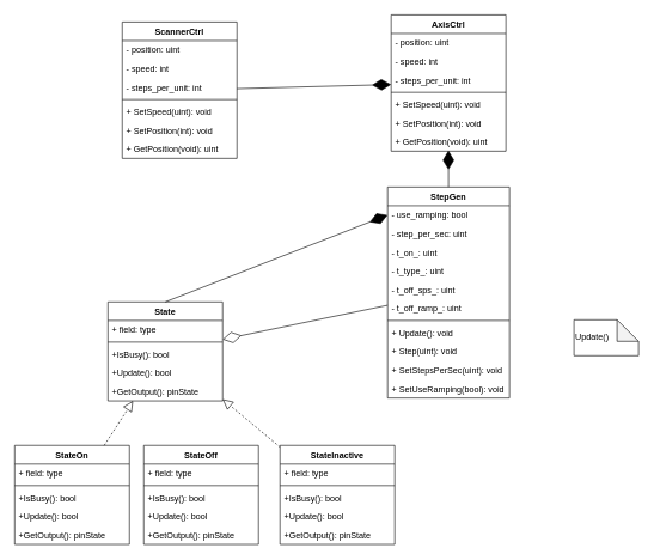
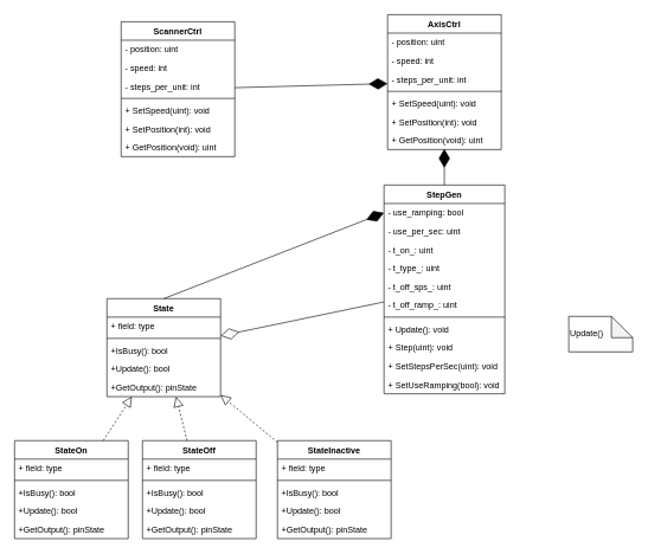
  <mxCell id="0" />
  <mxCell id="1" parent="0" />
  <mxCell id="2" value="AxisCtrl" style="swimlane;fontStyle=1;align=center;verticalAlign=top;childLayout=stackLayout;horizontal=1;startSize=26;horizontalStack=0;resizeParent=1;resizeParentMax=0;resizeLast=0;collapsible=1;marginBottom=0;" parent="1" vertex="1"><mxGeometry x="545" y="20" width="160" height="190" as="geometry" /></mxCell>
  <mxCell id="3" value="- position: uint" style="text;strokeColor=none;fillColor=none;align=left;verticalAlign=top;spacingLeft=4;spacingRight=4;overflow=hidden;rotatable=0;points=[[0,0.5],[1,0.5]];portConstraint=eastwest;" parent="2" vertex="1"><mxGeometry y="26" width="160" height="26" as="geometry" /></mxCell>
  <mxCell id="4" value="- speed: int" style="text;strokeColor=none;fillColor=none;align=left;verticalAlign=top;spacingLeft=4;spacingRight=4;overflow=hidden;rotatable=0;points=[[0,0.5],[1,0.5]];portConstraint=eastwest;" parent="2" vertex="1"><mxGeometry y="52" width="160" height="26" as="geometry" /></mxCell>
  <mxCell id="5" value="- steps_per_unit: int" style="text;strokeColor=none;fillColor=none;align=left;verticalAlign=top;spacingLeft=4;spacingRight=4;overflow=hidden;rotatable=0;points=[[0,0.5],[1,0.5]];portConstraint=eastwest;" parent="2" vertex="1"><mxGeometry y="78" width="160" height="26" as="geometry" /></mxCell>
  <mxCell id="6" value="" style="line;strokeWidth=1;fillColor=none;align=left;verticalAlign=middle;spacingTop=-1;spacingLeft=3;spacingRight=3;rotatable=0;labelPosition=right;points=[];portConstraint=eastwest;" parent="2" vertex="1"><mxGeometry y="104" width="160" height="8" as="geometry" /></mxCell>
  <mxCell id="7" value="+ SetSpeed(uint): void" style="text;strokeColor=none;fillColor=none;align=left;verticalAlign=top;spacingLeft=4;spacingRight=4;overflow=hidden;rotatable=0;points=[[0,0.5],[1,0.5]];portConstraint=eastwest;" parent="2" vertex="1"><mxGeometry y="112" width="160" height="26" as="geometry" /></mxCell>
  <mxCell id="8" value="+ SetPosition(int): void" style="text;strokeColor=none;fillColor=none;align=left;verticalAlign=top;spacingLeft=4;spacingRight=4;overflow=hidden;rotatable=0;points=[[0,0.5],[1,0.5]];portConstraint=eastwest;" parent="2" vertex="1"><mxGeometry y="138" width="160" height="26" as="geometry" /></mxCell>
  <mxCell id="9" value="+ GetPosition(void): uint" style="text;strokeColor=none;fillColor=none;align=left;verticalAlign=top;spacingLeft=4;spacingRight=4;overflow=hidden;rotatable=0;points=[[0,0.5],[1,0.5]];portConstraint=eastwest;" parent="2" vertex="1"><mxGeometry y="164" width="160" height="26" as="geometry" /></mxCell>
  <mxCell id="10" value="StepGen" style="swimlane;fontStyle=1;align=center;verticalAlign=top;childLayout=stackLayout;horizontal=1;startSize=26;horizontalStack=0;resizeParent=1;resizeParentMax=0;resizeLast=0;collapsible=1;marginBottom=0;" parent="1" vertex="1"><mxGeometry x="540" y="260" width="170" height="294" as="geometry" /></mxCell>
  <mxCell id="11" value="- use_ramping: bool" style="text;strokeColor=none;fillColor=none;align=left;verticalAlign=top;spacingLeft=4;spacingRight=4;overflow=hidden;rotatable=0;points=[[0,0.5],[1,0.5]];portConstraint=eastwest;" parent="10" vertex="1"><mxGeometry y="26" width="170" height="26" as="geometry" /></mxCell>
- <mxCell id="12" value="- step_per_sec: uint" style="text;strokeColor=none;fillColor=none;align=left;verticalAlign=top;spacingLeft=4;spacingRight=4;overflow=hidden;rotatable=0;points=[[0,0.5],[1,0.5]];portConstraint=eastwest;" parent="10" vertex="1"><mxGeometry y="52" width="170" height="26" as="geometry" /></mxCell>
+ <mxCell id="12" value="- use_per_sec: uint" style="text;strokeColor=none;fillColor=none;align=left;verticalAlign=top;spacingLeft=4;spacingRight=4;overflow=hidden;rotatable=0;points=[[0,0.5],[1,0.5]];portConstraint=eastwest;" parent="10" vertex="1"><mxGeometry y="52" width="170" height="26" as="geometry" /></mxCell>
  <mxCell id="13" value="- t_on_: uint" style="text;strokeColor=none;fillColor=none;align=left;verticalAlign=top;spacingLeft=4;spacingRight=4;overflow=hidden;rotatable=0;points=[[0,0.5],[1,0.5]];portConstraint=eastwest;" parent="10" vertex="1"><mxGeometry y="78" width="170" height="26" as="geometry" /></mxCell>
  <mxCell id="14" value="- t_type_: uint" style="text;strokeColor=none;fillColor=none;align=left;verticalAlign=top;spacingLeft=4;spacingRight=4;overflow=hidden;rotatable=0;points=[[0,0.5],[1,0.5]];portConstraint=eastwest;" parent="10" vertex="1"><mxGeometry y="104" width="170" height="26" as="geometry" /></mxCell>
  <mxCell id="15" value="- t_off_sps_: uint" style="text;strokeColor=none;fillColor=none;align=left;verticalAlign=top;spacingLeft=4;spacingRight=4;overflow=hidden;rotatable=0;points=[[0,0.5],[1,0.5]];portConstraint=eastwest;" parent="10" vertex="1"><mxGeometry y="130" width="170" height="26" as="geometry" /></mxCell>
  <mxCell id="16" value="- t_off_ramp_: uint" style="text;strokeColor=none;fillColor=none;align=left;verticalAlign=top;spacingLeft=4;spacingRight=4;overflow=hidden;rotatable=0;points=[[0,0.5],[1,0.5]];portConstraint=eastwest;" parent="10" vertex="1"><mxGeometry y="156" width="170" height="26" as="geometry" /></mxCell>
  <mxCell id="17" value="" style="line;strokeWidth=1;fillColor=none;align=left;verticalAlign=middle;spacingTop=-1;spacingLeft=3;spacingRight=3;rotatable=0;labelPosition=right;points=[];portConstraint=eastwest;" parent="10" vertex="1"><mxGeometry y="182" width="170" height="8" as="geometry" /></mxCell>
  <mxCell id="18" value="+ Update(): void" style="text;strokeColor=none;fillColor=none;align=left;verticalAlign=top;spacingLeft=4;spacingRight=4;overflow=hidden;rotatable=0;points=[[0,0.5],[1,0.5]];portConstraint=eastwest;" parent="10" vertex="1"><mxGeometry y="190" width="170" height="26" as="geometry" /></mxCell>
  <mxCell id="19" value="+ Step(uint): void" style="text;strokeColor=none;fillColor=none;align=left;verticalAlign=top;spacingLeft=4;spacingRight=4;overflow=hidden;rotatable=0;points=[[0,0.5],[1,0.5]];portConstraint=eastwest;" parent="10" vertex="1"><mxGeometry y="216" width="170" height="26" as="geometry" /></mxCell>
  <mxCell id="20" value="+ SetStepsPerSec(uint): void" style="text;strokeColor=none;fillColor=none;align=left;verticalAlign=top;spacingLeft=4;spacingRight=4;overflow=hidden;rotatable=0;points=[[0,0.5],[1,0.5]];portConstraint=eastwest;" parent="10" vertex="1"><mxGeometry y="242" width="170" height="26" as="geometry" /></mxCell>
  <mxCell id="21" value="+ SetUseRamping(bool): void" style="text;strokeColor=none;fillColor=none;align=left;verticalAlign=top;spacingLeft=4;spacingRight=4;overflow=hidden;rotatable=0;points=[[0,0.5],[1,0.5]];portConstraint=eastwest;" parent="10" vertex="1"><mxGeometry y="268" width="170" height="26" as="geometry" /></mxCell>
  <mxCell id="22" value="" style="endArrow=diamondThin;endFill=1;endSize=24;html=1;rounded=0;entryX=0.499;entryY=0.962;entryDx=0;entryDy=0;entryPerimeter=0;" parent="1" source="10" target="9" edge="1"><mxGeometry width="160" relative="1" as="geometry"><mxPoint x="890" y="240" as="sourcePoint" /><mxPoint x="1050" y="240" as="targetPoint" /></mxGeometry></mxCell>
  <mxCell id="23" value="State" style="swimlane;fontStyle=1;align=center;verticalAlign=top;childLayout=stackLayout;horizontal=1;startSize=26;horizontalStack=0;resizeParent=1;resizeParentMax=0;resizeLast=0;collapsible=1;marginBottom=0;" parent="1" vertex="1"><mxGeometry x="150" y="420" width="160" height="138" as="geometry" /></mxCell>
  <mxCell id="24" value="+ field: type" style="text;strokeColor=none;fillColor=none;align=left;verticalAlign=top;spacingLeft=4;spacingRight=4;overflow=hidden;rotatable=0;points=[[0,0.5],[1,0.5]];portConstraint=eastwest;" parent="23" vertex="1"><mxGeometry y="26" width="160" height="26" as="geometry" /></mxCell>
  <mxCell id="25" value="" style="line;strokeWidth=1;fillColor=none;align=left;verticalAlign=middle;spacingTop=-1;spacingLeft=3;spacingRight=3;rotatable=0;labelPosition=right;points=[];portConstraint=eastwest;" parent="23" vertex="1"><mxGeometry y="52" width="160" height="8" as="geometry" /></mxCell>
  <mxCell id="26" value="+IsBusy(): bool" style="text;strokeColor=none;fillColor=none;align=left;verticalAlign=top;spacingLeft=4;spacingRight=4;overflow=hidden;rotatable=0;points=[[0,0.5],[1,0.5]];portConstraint=eastwest;" parent="23" vertex="1"><mxGeometry y="60" width="160" height="26" as="geometry" /></mxCell>
  <mxCell id="27" value="+Update(): bool" style="text;strokeColor=none;fillColor=none;align=left;verticalAlign=top;spacingLeft=4;spacingRight=4;overflow=hidden;rotatable=0;points=[[0,0.5],[1,0.5]];portConstraint=eastwest;" parent="23" vertex="1"><mxGeometry y="86" width="160" height="26" as="geometry" /></mxCell>
  <mxCell id="28" value="+GetOutput(): pinState" style="text;strokeColor=none;fillColor=none;align=left;verticalAlign=top;spacingLeft=4;spacingRight=4;overflow=hidden;rotatable=0;points=[[0,0.5],[1,0.5]];portConstraint=eastwest;" parent="23" vertex="1"><mxGeometry y="112" width="160" height="26" as="geometry" /></mxCell>
  <mxCell id="29" value="" style="endArrow=diamondThin;endFill=0;endSize=24;html=1;rounded=0;" parent="1" source="10" target="23" edge="1"><mxGeometry width="160" relative="1" as="geometry"><mxPoint x="430" y="470" as="sourcePoint" /><mxPoint x="590" y="470" as="targetPoint" /></mxGeometry></mxCell>
  <mxCell id="30" value="" style="endArrow=diamondThin;endFill=1;endSize=24;html=1;rounded=0;exitX=0.5;exitY=0;exitDx=0;exitDy=0;entryX=0;entryY=0.5;entryDx=0;entryDy=0;" parent="1" source="23" target="11" edge="1"><mxGeometry width="160" relative="1" as="geometry"><mxPoint x="430" y="470" as="sourcePoint" /><mxPoint x="590" y="470" as="targetPoint" /></mxGeometry></mxCell>
  <mxCell id="31" value="StateInactive" style="swimlane;fontStyle=1;align=center;verticalAlign=top;childLayout=stackLayout;horizontal=1;startSize=26;horizontalStack=0;resizeParent=1;resizeParentMax=0;resizeLast=0;collapsible=1;marginBottom=0;" parent="1" vertex="1"><mxGeometry x="390" y="620" width="160" height="138" as="geometry" /></mxCell>
  <mxCell id="32" value="+ field: type" style="text;strokeColor=none;fillColor=none;align=left;verticalAlign=top;spacingLeft=4;spacingRight=4;overflow=hidden;rotatable=0;points=[[0,0.5],[1,0.5]];portConstraint=eastwest;" parent="31" vertex="1"><mxGeometry y="26" width="160" height="26" as="geometry" /></mxCell>
  <mxCell id="33" value="" style="line;strokeWidth=1;fillColor=none;align=left;verticalAlign=middle;spacingTop=-1;spacingLeft=3;spacingRight=3;rotatable=0;labelPosition=right;points=[];portConstraint=eastwest;" parent="31" vertex="1"><mxGeometry y="52" width="160" height="8" as="geometry" /></mxCell>
  <mxCell id="34" value="+IsBusy(): bool" style="text;strokeColor=none;fillColor=none;align=left;verticalAlign=top;spacingLeft=4;spacingRight=4;overflow=hidden;rotatable=0;points=[[0,0.5],[1,0.5]];portConstraint=eastwest;" parent="31" vertex="1"><mxGeometry y="60" width="160" height="26" as="geometry" /></mxCell>
  <mxCell id="35" value="+Update(): bool" style="text;strokeColor=none;fillColor=none;align=left;verticalAlign=top;spacingLeft=4;spacingRight=4;overflow=hidden;rotatable=0;points=[[0,0.5],[1,0.5]];portConstraint=eastwest;" parent="31" vertex="1"><mxGeometry y="86" width="160" height="26" as="geometry" /></mxCell>
  <mxCell id="36" value="+GetOutput(): pinState" style="text;strokeColor=none;fillColor=none;align=left;verticalAlign=top;spacingLeft=4;spacingRight=4;overflow=hidden;rotatable=0;points=[[0,0.5],[1,0.5]];portConstraint=eastwest;" parent="31" vertex="1"><mxGeometry y="112" width="160" height="26" as="geometry" /></mxCell>
  <mxCell id="37" value="StateOff" style="swimlane;fontStyle=1;align=center;verticalAlign=top;childLayout=stackLayout;horizontal=1;startSize=26;horizontalStack=0;resizeParent=1;resizeParentMax=0;resizeLast=0;collapsible=1;marginBottom=0;" parent="1" vertex="1"><mxGeometry x="200" y="620" width="160" height="138" as="geometry" /></mxCell>
  <mxCell id="38" value="+ field: type" style="text;strokeColor=none;fillColor=none;align=left;verticalAlign=top;spacingLeft=4;spacingRight=4;overflow=hidden;rotatable=0;points=[[0,0.5],[1,0.5]];portConstraint=eastwest;" parent="37" vertex="1"><mxGeometry y="26" width="160" height="26" as="geometry" /></mxCell>
  <mxCell id="39" value="" style="line;strokeWidth=1;fillColor=none;align=left;verticalAlign=middle;spacingTop=-1;spacingLeft=3;spacingRight=3;rotatable=0;labelPosition=right;points=[];portConstraint=eastwest;" parent="37" vertex="1"><mxGeometry y="52" width="160" height="8" as="geometry" /></mxCell>
  <mxCell id="40" value="+IsBusy(): bool" style="text;strokeColor=none;fillColor=none;align=left;verticalAlign=top;spacingLeft=4;spacingRight=4;overflow=hidden;rotatable=0;points=[[0,0.5],[1,0.5]];portConstraint=eastwest;" parent="37" vertex="1"><mxGeometry y="60" width="160" height="26" as="geometry" /></mxCell>
  <mxCell id="41" value="+Update(): bool" style="text;strokeColor=none;fillColor=none;align=left;verticalAlign=top;spacingLeft=4;spacingRight=4;overflow=hidden;rotatable=0;points=[[0,0.5],[1,0.5]];portConstraint=eastwest;" parent="37" vertex="1"><mxGeometry y="86" width="160" height="26" as="geometry" /></mxCell>
  <mxCell id="42" value="+GetOutput(): pinState" style="text;strokeColor=none;fillColor=none;align=left;verticalAlign=top;spacingLeft=4;spacingRight=4;overflow=hidden;rotatable=0;points=[[0,0.5],[1,0.5]];portConstraint=eastwest;" parent="37" vertex="1"><mxGeometry y="112" width="160" height="26" as="geometry" /></mxCell>
  <mxCell id="43" value="StateOn" style="swimlane;fontStyle=1;align=center;verticalAlign=top;childLayout=stackLayout;horizontal=1;startSize=26;horizontalStack=0;resizeParent=1;resizeParentMax=0;resizeLast=0;collapsible=1;marginBottom=0;" parent="1" vertex="1"><mxGeometry x="20" y="620" width="160" height="138" as="geometry" /></mxCell>
  <mxCell id="44" value="+ field: type" style="text;strokeColor=none;fillColor=none;align=left;verticalAlign=top;spacingLeft=4;spacingRight=4;overflow=hidden;rotatable=0;points=[[0,0.5],[1,0.5]];portConstraint=eastwest;" parent="43" vertex="1"><mxGeometry y="26" width="160" height="26" as="geometry" /></mxCell>
  <mxCell id="45" value="" style="line;strokeWidth=1;fillColor=none;align=left;verticalAlign=middle;spacingTop=-1;spacingLeft=3;spacingRight=3;rotatable=0;labelPosition=right;points=[];portConstraint=eastwest;" parent="43" vertex="1"><mxGeometry y="52" width="160" height="8" as="geometry" /></mxCell>
  <mxCell id="46" value="+IsBusy(): bool" style="text;strokeColor=none;fillColor=none;align=left;verticalAlign=top;spacingLeft=4;spacingRight=4;overflow=hidden;rotatable=0;points=[[0,0.5],[1,0.5]];portConstraint=eastwest;" parent="43" vertex="1"><mxGeometry y="60" width="160" height="26" as="geometry" /></mxCell>
  <mxCell id="47" value="+Update(): bool" style="text;strokeColor=none;fillColor=none;align=left;verticalAlign=top;spacingLeft=4;spacingRight=4;overflow=hidden;rotatable=0;points=[[0,0.5],[1,0.5]];portConstraint=eastwest;" parent="43" vertex="1"><mxGeometry y="86" width="160" height="26" as="geometry" /></mxCell>
  <mxCell id="48" value="+GetOutput(): pinState" style="text;strokeColor=none;fillColor=none;align=left;verticalAlign=top;spacingLeft=4;spacingRight=4;overflow=hidden;rotatable=0;points=[[0,0.5],[1,0.5]];portConstraint=eastwest;" parent="43" vertex="1"><mxGeometry y="112" width="160" height="26" as="geometry" /></mxCell>
  <mxCell id="49" value="" style="endArrow=block;dashed=1;endFill=0;endSize=12;html=1;rounded=0;" parent="1" source="43" target="23" edge="1"><mxGeometry width="160" relative="1" as="geometry"><mxPoint x="430" y="470" as="sourcePoint" /><mxPoint x="590" y="470" as="targetPoint" /></mxGeometry></mxCell>
+ <mxCell id="50" value="" style="endArrow=block;dashed=1;endFill=0;endSize=12;html=1;rounded=0;" parent="1" source="37" target="23" edge="1"><mxGeometry width="160" relative="1" as="geometry"><mxPoint x="110" y="630" as="sourcePoint" /><mxPoint x="260" y="570" as="targetPoint" /></mxGeometry></mxCell>
  <mxCell id="51" value="" style="endArrow=block;dashed=1;endFill=0;endSize=12;html=1;rounded=0;" parent="1" source="31" target="23" edge="1"><mxGeometry width="160" relative="1" as="geometry"><mxPoint x="120" y="640" as="sourcePoint" /><mxPoint x="340" y="580" as="targetPoint" /></mxGeometry></mxCell>
  <mxCell id="52" value="Update()" style="shape=note;whiteSpace=wrap;html=1;backgroundOutline=1;darkOpacity=0.05;align=left;" parent="1" vertex="1"><mxGeometry x="800" y="445" width="90" height="50" as="geometry" /></mxCell>
  <mxCell id="53" value="ScannerCtrl" style="swimlane;fontStyle=1;align=center;verticalAlign=top;childLayout=stackLayout;horizontal=1;startSize=26;horizontalStack=0;resizeParent=1;resizeParentMax=0;resizeLast=0;collapsible=1;marginBottom=0;" vertex="1" parent="1"><mxGeometry x="170" y="30" width="160" height="190" as="geometry" /></mxCell>
  <mxCell id="54" value="- position: uint" style="text;strokeColor=none;fillColor=none;align=left;verticalAlign=top;spacingLeft=4;spacingRight=4;overflow=hidden;rotatable=0;points=[[0,0.5],[1,0.5]];portConstraint=eastwest;" vertex="1" parent="53"><mxGeometry y="26" width="160" height="26" as="geometry" /></mxCell>
  <mxCell id="55" value="- speed: int" style="text;strokeColor=none;fillColor=none;align=left;verticalAlign=top;spacingLeft=4;spacingRight=4;overflow=hidden;rotatable=0;points=[[0,0.5],[1,0.5]];portConstraint=eastwest;" vertex="1" parent="53"><mxGeometry y="52" width="160" height="26" as="geometry" /></mxCell>
  <mxCell id="56" value="- steps_per_unit: int" style="text;strokeColor=none;fillColor=none;align=left;verticalAlign=top;spacingLeft=4;spacingRight=4;overflow=hidden;rotatable=0;points=[[0,0.5],[1,0.5]];portConstraint=eastwest;" vertex="1" parent="53"><mxGeometry y="78" width="160" height="26" as="geometry" /></mxCell>
  <mxCell id="57" value="" style="line;strokeWidth=1;fillColor=none;align=left;verticalAlign=middle;spacingTop=-1;spacingLeft=3;spacingRight=3;rotatable=0;labelPosition=right;points=[];portConstraint=eastwest;" vertex="1" parent="53"><mxGeometry y="104" width="160" height="8" as="geometry" /></mxCell>
  <mxCell id="58" value="+ SetSpeed(uint): void" style="text;strokeColor=none;fillColor=none;align=left;verticalAlign=top;spacingLeft=4;spacingRight=4;overflow=hidden;rotatable=0;points=[[0,0.5],[1,0.5]];portConstraint=eastwest;" vertex="1" parent="53"><mxGeometry y="112" width="160" height="26" as="geometry" /></mxCell>
  <mxCell id="59" value="+ SetPosition(int): void" style="text;strokeColor=none;fillColor=none;align=left;verticalAlign=top;spacingLeft=4;spacingRight=4;overflow=hidden;rotatable=0;points=[[0,0.5],[1,0.5]];portConstraint=eastwest;" vertex="1" parent="53"><mxGeometry y="138" width="160" height="26" as="geometry" /></mxCell>
  <mxCell id="60" value="+ GetPosition(void): uint" style="text;strokeColor=none;fillColor=none;align=left;verticalAlign=top;spacingLeft=4;spacingRight=4;overflow=hidden;rotatable=0;points=[[0,0.5],[1,0.5]];portConstraint=eastwest;" vertex="1" parent="53"><mxGeometry y="164" width="160" height="26" as="geometry" /></mxCell>
  <mxCell id="61" value="" style="endArrow=diamondThin;endFill=1;endSize=24;html=1;rounded=0;" edge="1" parent="1" source="53" target="2"><mxGeometry width="160" relative="1" as="geometry"><mxPoint x="330" y="11" as="sourcePoint" /><mxPoint x="640" y="-110" as="targetPoint" /></mxGeometry></mxCell>
